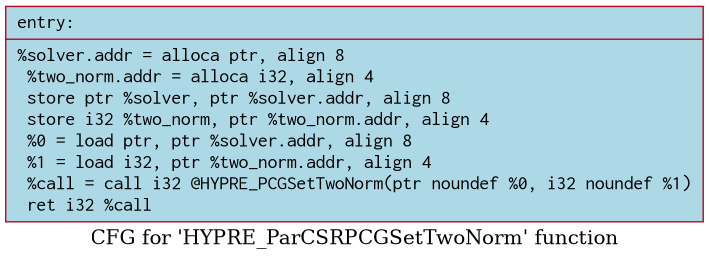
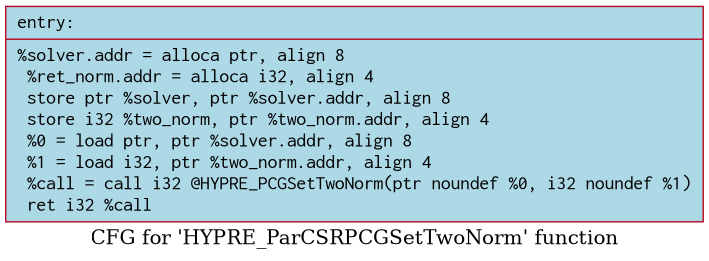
  digraph {
    label="CFG for 'HYPRE_ParCSRPCGSetTwoNorm' function"
-   n1 [color="#b70d28ff" fillcolor=lightblue fontname=Courier label="{entry:\l|  %solver.addr = alloca ptr, align 8\l  %two_norm.addr = alloca i32, align 4\l  store ptr %solver, ptr %solver.addr, align 8\l  store i32 %two_norm, ptr %two_norm.addr, align 4\l  %0 = load ptr, ptr %solver.addr, align 8\l  %1 = load i32, ptr %two_norm.addr, align 4\l  %call = call i32 @HYPRE_PCGSetTwoNorm(ptr noundef %0, i32 noundef %1)\l  ret i32 %call\l}" shape=record style=filled]
+   n1 [color="#b70d28ff" fillcolor=lightblue fontname=Courier label="{entry:\l|  %solver.addr = alloca ptr, align 8\l  %ret_norm.addr = alloca i32, align 4\l  store ptr %solver, ptr %solver.addr, align 8\l  store i32 %two_norm, ptr %two_norm.addr, align 4\l  %0 = load ptr, ptr %solver.addr, align 8\l  %1 = load i32, ptr %two_norm.addr, align 4\l  %call = call i32 @HYPRE_PCGSetTwoNorm(ptr noundef %0, i32 noundef %1)\l  ret i32 %call\l}" shape=record style=filled]
  }
